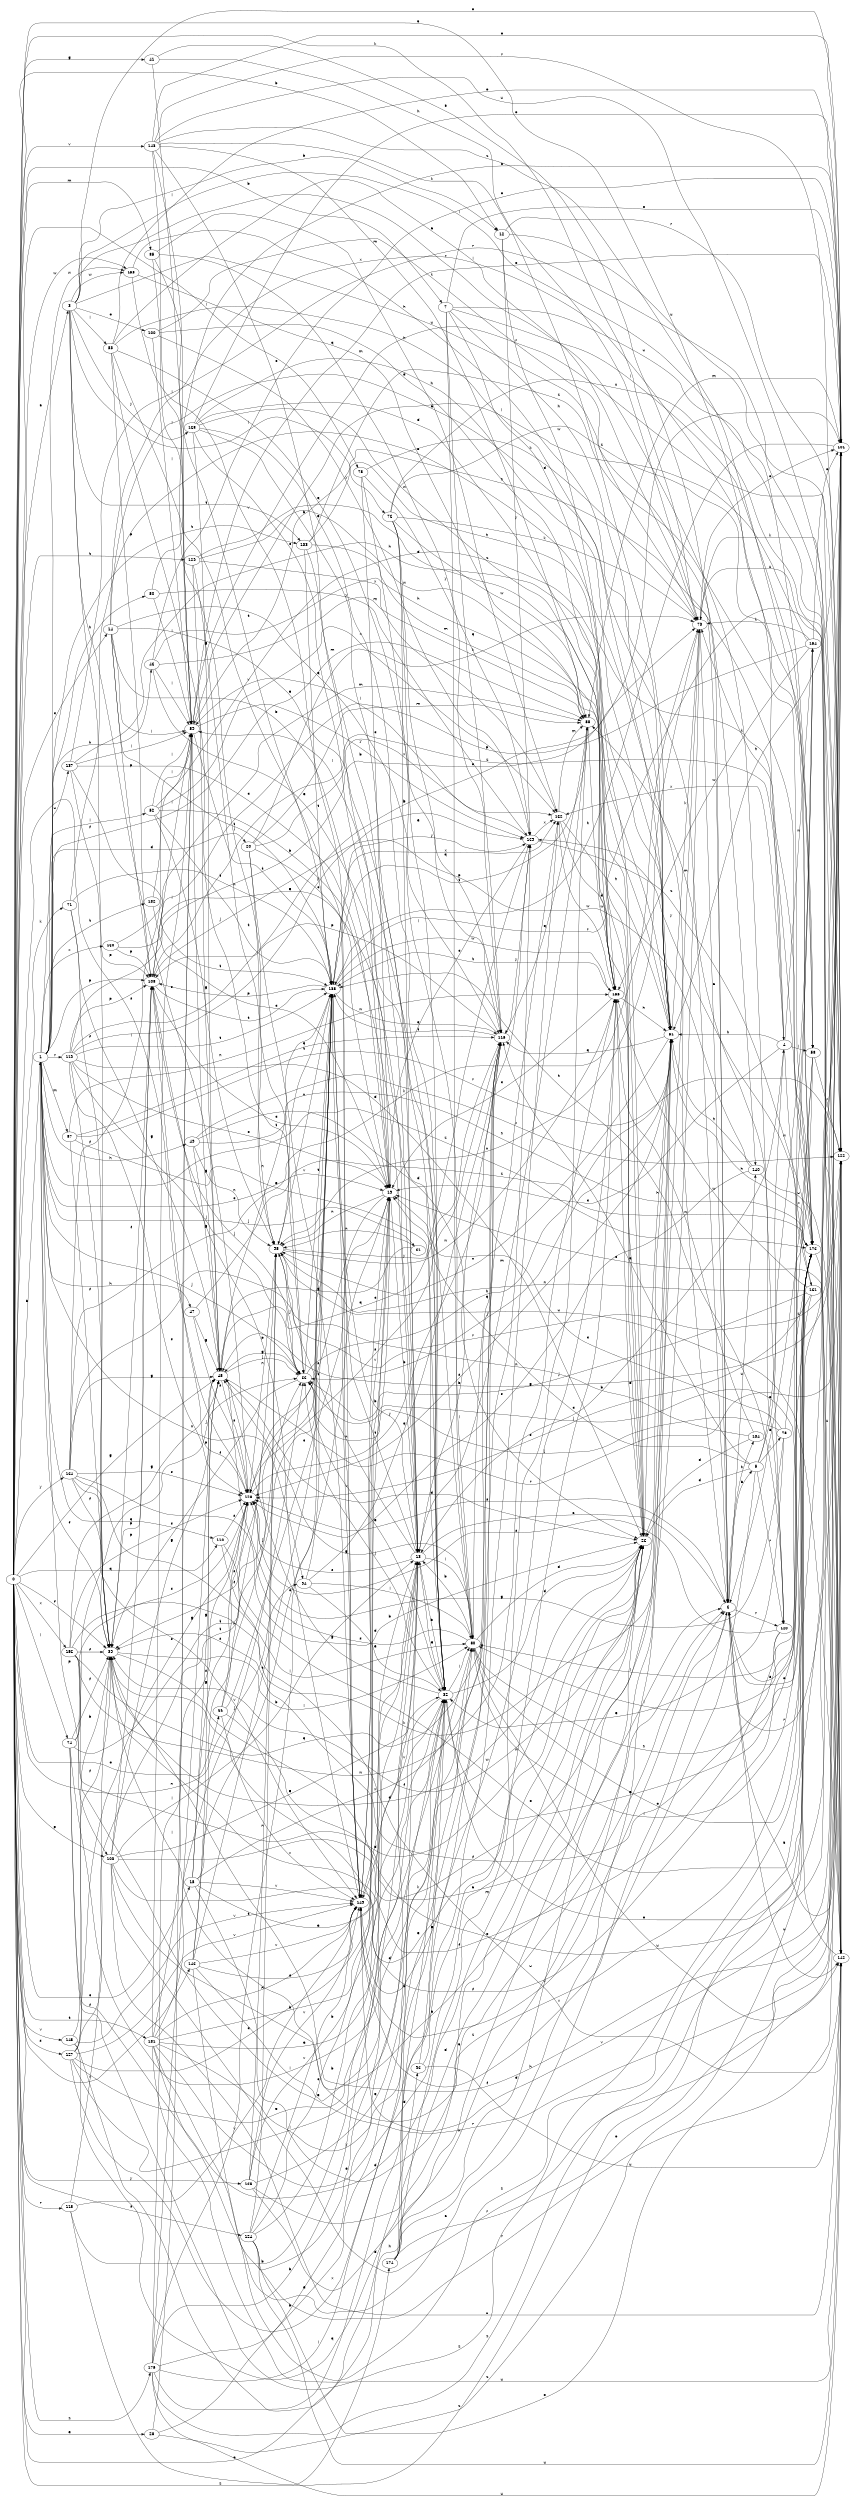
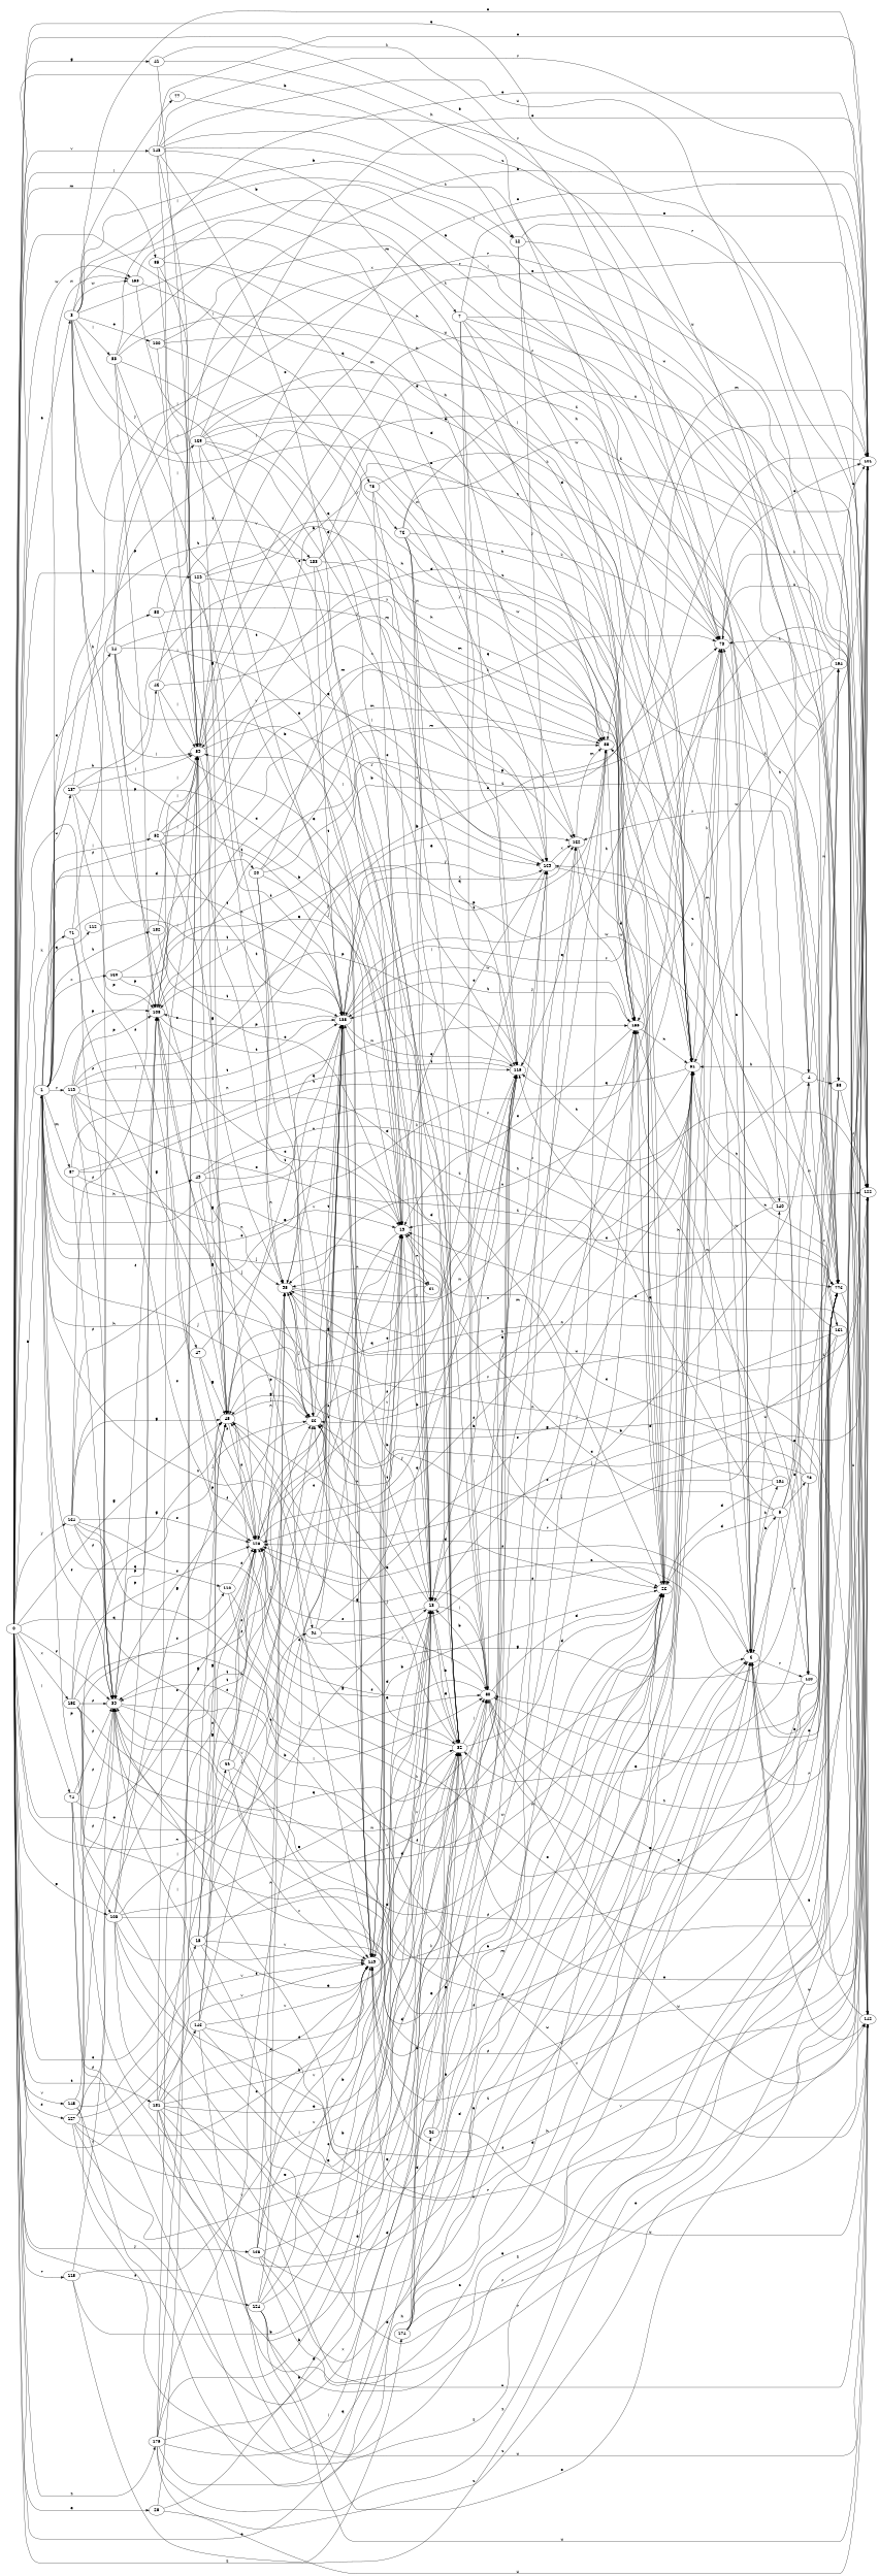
  strict digraph {
    fontname="DejaVu Sans"
    rankdir=LR
    node [fontname="DejaVu Sans"]
    edge [fontname="DejaVu Sans"]
    0
    1
    3
    4
    7
    12
    14
    15
    28
    39
    41
    45
    71
    73
    74
    75
    85
    94
    96
    99
    103
    110
    118
    124
    127
    128
    129
    131
    143
    145
    146
    153
    156
    164
    165
    174
    175
    19
    20
    46
    47
    49
    50
    52
    61
    66
    87
    88
    108
+   112
    119
    132
    133
    137
    160
-   176
+   176 [label=776]
    53
    58
    76
+   77
    100
    101
    120
    140
    168
    13
    51
    154
    161
    162
    26
    115
    142
    80
    122
    155
    169
    6
    32
    135
    59
    149
    95
    5
    78
    134
    0 -> 1 [label=a]
    0 -> 3 [label=a]
    0 -> 4 [label=a]
    0 -> 7 [label=b]
    0 -> 12 [label=b]
    0 -> 14 [label=c]
    0 -> 15 [label=c]
    0 -> 28 [label=e]
    0 -> 39 [label=f]
    0 -> 41 [label=g]
    0 -> 45 [label=g]
    0 -> 71 [label=k]
    0 -> 73 [label=k]
    0 -> 74 [label=l]
    0 -> 75 [label=l]
    0 -> 85 [label=m]
    0 -> 94 [label=n]
    0 -> 96 [label=o]
    0 -> 99 [label=o]
    0 -> 103 [label=p]
    0 -> 110 [label=q]
    0 -> 118 [label=r]
    0 -> 124 [label=s]
    0 -> 127 [label=s]
    0 -> 128 [label=s]
    0 -> 129 [label=t]
    0 -> 131 [label=t]
    0 -> 143 [label=v]
    0 -> 145 [label=v]
    0 -> 146 [label=v]
    0 -> 153 [label=w]
    0 -> 156 [label=x]
    0 -> 164 [label=y]
    0 -> 165 [label=y]
    0 -> 174 [label=z]
    0 -> 175 [label=z]
    1 -> 39 [label=f]
    1 -> 94 [label=n]
    1 -> 103 [label=p]
    1 -> 110 [label=q]
    1 -> 153 [label=w]
    1 -> 19 [label=c]
    1 -> 20 [label=d]
    1 -> 46 [label=h]
    1 -> 47 [label=h]
    1 -> 49 [label=h]
    1 -> 50 [label=h]
    1 -> 52 [label=i]
    1 -> 61 [label=j]
    1 -> 66 [label=j]
    1 -> 87 [label=m]
    1 -> 88 [label=m]
    1 -> 108 [label=p]
+   1 -> 112 [label=q]
    1 -> 119 [label=r]
    1 -> 132 [label=t]
    1 -> 133 [label=t]
    1 -> 137 [label=u]
    1 -> 160 [label=x]
    1 -> 176 [label=z]
    3 -> 12 [label=b]
    3 -> 128 [label=s]
    3 -> 153 [label=w]
    3 -> 108 [label=p]
    3 -> 133 [label=t]
    3 -> 53 [label=i]
    3 -> 58 [label=i]
    3 -> 76 [label=l]
+   3 -> 77 [label=l]
    3 -> 100 [label=o]
    3 -> 101 [label=o]
    3 -> 120 [label=r]
    3 -> 140 [label=u]
    3 -> 168 [label=y]
    4 -> 73 [label=k]
    4 -> 19 [label=c]
    4 -> 58 [label=i]
    4 -> 13 [label=b]
    4 -> 51 [label=h]
    4 -> 154 [label=w]
    4 -> 161 [label=x]
    4 -> 162 [label=x]
    7 -> 58 [label=i]
    7 -> 101 [label=o]
    7 -> 51 [label=h]
    7 -> 26 [label=d]
    7 -> 115 [label=q]
    7 -> 142 [label=u]
    7 -> 80 [label=l]
    12 -> 142 [label=u]
    12 -> 122 [label=r]
    12 -> 155 [label=w]
    12 -> 169 [label=y]
    14 -> 108 [label=p]
    14 -> 58 [label=i]
    14 -> 13 [label=b]
    14 -> 115 [label=q]
    14 -> 6 [label=a]
    14 -> 32 [label=e]
    14 -> 135 [label=t]
    14 -> 59 [label=i]
    15 -> 45 [label=g]
    15 -> 128 [label=s]
    15 -> 19 [label=c]
    15 -> 162 [label=x]
    15 -> 6 [label=a]
    15 -> 32 [label=e]
    15 -> 149 [label=v]
    28 -> 176 [label=z]
    28 -> 13 [label=b]
    28 -> 59 [label=i]
    39 -> 108 [label=p]
    39 -> 176 [label=z]
    39 -> 101 [label=o]
    39 -> 26 [label=d]
    39 -> 80 [label=l]
    41 -> 51 [label=h]
    41 -> 6 [label=a]
    41 -> 59 [label=i]
    45 -> 128 [label=s]
    45 -> 66 [label=j]
    45 -> 26 [label=d]
    45 -> 115 [label=q]
    45 -> 122 [label=r]
    45 -> 135 [label=t]
    71 -> 39 [label=f]
    71 -> 45 [label=g]
    71 -> 6 [label=a]
    71 -> 135 [label=t]
    73 -> 101 [label=o]
    73 -> 142 [label=u]
    73 -> 6 [label=a]
    73 -> 95 [label=n]
    74 -> 39 [label=f]
    74 -> 128 [label=s]
    74 -> 66 [label=j]
    74 -> 176 [label=z]
    74 -> 26 [label=d]
    74 -> 80 [label=l]
    74 -> 135 [label=t]
    75 -> 73 [label=k]
    75 -> 19 [label=c]
    75 -> 80 [label=l]
    75 -> 169 [label=y]
    85 -> 66 [label=j]
    85 -> 162 [label=x]
    85 -> 115 [label=q]
    85 -> 59 [label=i]
    94 -> 115 [label=q]
    94 -> 80 [label=l]
    94 -> 32 [label=e]
    94 -> 135 [label=t]
    96 -> 142 [label=u]
    96 -> 155 [label=w]
    96 -> 32 [label=e]
    99 -> 128 [label=s]
    99 -> 19 [label=c]
    99 -> 66 [label=j]
    99 -> 6 [label=a]
    99 -> 149 [label=v]
    103 -> 45 [label=g]
    103 -> 73 [label=k]
    103 -> 108 [label=p]
    103 -> 13 [label=b]
    103 -> 26 [label=d]
    103 -> 142 [label=u]
    103 -> 122 [label=r]
    103 -> 6 [label=a]
    103 -> 32 [label=e]
    110 -> 128 [label=s]
    110 -> 101 [label=o]
    110 -> 142 [label=u]
    118 -> 39 [label=f]
    118 -> 176 [label=z]
    118 -> 13 [label=b]
    118 -> 149 [label=v]
    124 -> 19 [label=c]
    124 -> 101 [label=o]
    124 -> 13 [label=b]
    124 -> 142 [label=u]
    124 -> 32 [label=e]
    124 -> 149 [label=v]
    124 -> 95 [label=n]
    127 -> 39 [label=f]
    127 -> 128 [label=s]
    127 -> 19 [label=c]
    127 -> 162 [label=x]
    127 -> 80 [label=l]
    127 -> 32 [label=e]
    127 -> 135 [label=t]
    127 -> 149 [label=v]
    128 -> 108 [label=p]
    128 -> 169 [label=y]
    128 -> 95 [label=n]
    129 -> 45 [label=g]
    129 -> 162 [label=x]
    129 -> 26 [label=d]
    129 -> 155 [label=w]
    129 -> 95 [label=n]
    131 -> 128 [label=s]
    131 -> 66 [label=j]
    131 -> 13 [label=b]
    131 -> 26 [label=d]
    131 -> 142 [label=u]
    131 -> 122 [label=r]
    131 -> 169 [label=y]
    131 -> 6 [label=a]
    131 -> 32 [label=e]
    131 -> 59 [label=i]
    131 -> 149 [label=v]
    143 -> 73 [label=k]
    143 -> 19 [label=c]
    143 -> 88 [label=m]
    143 -> 176 [label=z]
    143 -> 101 [label=o]
    143 -> 142 [label=u]
    143 -> 122 [label=r]
    143 -> 135 [label=t]
    143 -> 59 [label=i]
-   145 -> 39 [label=b]
+   145 -> 39 [label=f]
    145 -> 51 [label=h]
    145 -> 26 [label=d]
    145 -> 149 [label=v]
    146 -> 45 [label=g]
    146 -> 19 [label=c]
    146 -> 176 [label=z]
    146 -> 32 [label=e]
    146 -> 135 [label=t]
    146 -> 149 [label=v]
    146 -> 95 [label=n]
    153 -> 88 [label=m]
    153 -> 51 [label=h]
    153 -> 149 [label=v]
    156 -> 39 [label=f]
    156 -> 45 [label=g]
    156 -> 73 [label=k]
    156 -> 128 [label=s]
    156 -> 26 [label=d]
    156 -> 115 [label=q]
    156 -> 122 [label=r]
    156 -> 155 [label=w]
    164 -> 39 [label=f]
    164 -> 45 [label=g]
    164 -> 73 [label=k]
    164 -> 128 [label=s]
    164 -> 26 [label=d]
    164 -> 80 [label=l]
    164 -> 122 [label=r]
    164 -> 59 [label=i]
    164 -> 149 [label=v]
    165 -> 13 [label=b]
    165 -> 51 [label=h]
    165 -> 26 [label=d]
    165 -> 115 [label=q]
+   165 -> 6 [label=a]
    165 -> 149 [label=v]
    165 -> 95 [label=n]
    174 -> 88 [label=m]
    174 -> 101 [label=o]
    174 -> 13 [label=b]
    174 -> 51 [label=h]
    174 -> 26 [label=d]
    174 -> 32 [label=e]
    175 -> 45 [label=g]
    175 -> 176 [label=z]
    175 -> 13 [label=b]
    175 -> 115 [label=q]
    175 -> 142 [label=u]
    175 -> 80 [label=l]
    175 -> 32 [label=e]
    175 -> 135 [label=t]
    175 -> 59 [label=i]
    19 -> 128 [label=s]
    19 -> 13 [label=b]
    19 -> 149 [label=v]
-   19 -> 95 [label=n]
+   19 -> 61 [label=n]
    20 -> 73 [label=k]
-   20 -> 19 [label=c]
+   20 -> 19 [label=j]
    20 -> 88 [label=m]
    20 -> 162 [label=x]
    20 -> 149 [label=v]
    20 -> 95 [label=n]
    46 -> 88 [label=m]
    46 -> 101 [label=o]
    46 -> 51 [label=h]
    46 -> 32 [label=e]
    46 -> 59 [label=i]
    47 -> 45 [label=g]
    47 -> 128 [label=s]
    47 -> 176 [label=z]
    49 -> 45 [label=g]
    49 -> 176 [label=z]
    49 -> 26 [label=d]
    49 -> 122 [label=r]
    49 -> 95 [label=n]
    50 -> 101 [label=o]
    50 -> 169 [label=y]
    50 -> 59 [label=i]
    52 -> 176 [label=z]
    52 -> 13 [label=b]
    52 -> 162 [label=x]
    52 -> 135 [label=t]
    52 -> 59 [label=i]
    52 -> 95 [label=n]
    61 -> 45 [label=g]
    61 -> 95 [label=n]
    66 -> 39 [label=f]
    66 -> 45 [label=g]
    66 -> 51 [label=h]
    66 -> 32 [label=e]
    66 -> 135 [label=t]
    87 -> 39 [label=f]
    87 -> 115 [label=q]
    87 -> 122 [label=r]
    87 -> 155 [label=w]
    87 -> 32 [label=e]
    88 -> 115 [label=q]
    88 -> 155 [label=w]
    88 -> 135 [label=t]
    108 -> 39 [label=f]
    108 -> 19 [label=c]
    108 -> 66 [label=j]
    108 -> 176 [label=z]
    108 -> 135 [label=t]
    108 -> 59 [label=i]
+   112 -> 135 [label=t]
    119 -> 39 [label=f]
    119 -> 73 [label=k]
    119 -> 128 [label=s]
    119 -> 19 [label=c]
    119 -> 66 [label=j]
    119 -> 108 [label=p]
    119 -> 101 [label=o]
    119 -> 26 [label=d]
    119 -> 169 [label=y]
    119 -> 135 [label=t]
    132 -> 19 [label=c]
    132 -> 59 [label=i]
    133 -> 88 [label=m]
    133 -> 176 [label=z]
    133 -> 13 [label=b]
    133 -> 51 [label=h]
    133 -> 135 [label=t]
    137 -> 39 [label=f]
    137 -> 19 [label=c]
    137 -> 51 [label=h]
    137 -> 122 [label=r]
    137 -> 135 [label=t]
    137 -> 59 [label=i]
    160 -> 88 [label=m]
    160 -> 108 [label=p]
    160 -> 32 [label=e]
    176 -> 51 [label=h]
    176 -> 142 [label=u]
    176 -> 80 [label=l]
    53 -> 66 [label=j]
    53 -> 108 [label=p]
    53 -> 101 [label=o]
    53 -> 51 [label=h]
    53 -> 115 [label=q]
    53 -> 6 [label=a]
    53 -> 149 [label=v]
    58 -> 39 [label=f]
    58 -> 122 [label=r]
    58 -> 6 [label=a]
    58 -> 32 [label=e]
    76 -> 73 [label=k]
    76 -> 176 [label=z]
    76 -> 13 [label=b]
    76 -> 115 [label=q]
    76 -> 142 [label=u]
    76 -> 155 [label=w]
    76 -> 32 [label=e]
+   77 -> 122 [label=r]
    100 -> 73 [label=k]
    100 -> 26 [label=d]
    100 -> 169 [label=y]
    100 -> 59 [label=i]
    101 -> 88 [label=m]
    101 -> 51 [label=h]
    101 -> 135 [label=t]
    101 -> 149 [label=v]
    120 -> 39 [label=f]
    120 -> 128 [label=s]
    120 -> 88 [label=m]
    120 -> 80 [label=l]
    120 -> 135 [label=t]
    140 -> 128 [label=s]
    140 -> 108 [label=p]
    140 -> 51 [label=h]
-   140 -> 142 [label=u]
    168 -> 45 [label=g]
    168 -> 19 [label=c]
    168 -> 101 [label=o]
    168 -> 13 [label=b]
    168 -> 51 [label=h]
    168 -> 26 [label=d]
    168 -> 155 [label=w]
    168 -> 32 [label=e]
    13 -> 128 [label=s]
    13 -> 88 [label=m]
    13 -> 80 [label=l]
    13 -> 6 [label=a]
    13 -> 32 [label=e]
    13 -> 135 [label=t]
    13 -> 95 [label=n]
    51 -> 39 [label=f]
    51 -> 73 [label=k]
    51 -> 128 [label=s]
    51 -> 66 [label=j]
    51 -> 115 [label=q]
    51 -> 95 [label=n]
    154 -> 39 [label=f]
    154 -> 73 [label=k]
    154 -> 108 [label=p]
    154 -> 101 [label=o]
    154 -> 80 [label=l]
    154 -> 155 [label=w]
    154 -> 59 [label=i]
    161 -> 128 [label=s]
    161 -> 66 [label=j]
    161 -> 155 [label=w]
    161 -> 169 [label=y]
    161 -> 6 [label=a]
    161 -> 95 [label=n]
    162 -> 88 [label=m]
-   162 -> 51 [label=h]
    162 -> 26 [label=d]
    162 -> 155 [label=w]
    26 -> 51 [label=h]
    115 -> 128 [label=s]
    115 -> 108 [label=p]
    115 -> 13 [label=b]
    115 -> 169 [label=y]
    115 -> 135 [label=t]
    142 -> 19 [label=c]
    142 -> 66 [label=j]
    80 -> 45 [label=g]
    80 -> 128 [label=s]
    80 -> 176 [label=z]
    80 -> 101 [label=o]
    80 -> 13 [label=b]
    80 -> 26 [label=d]
    80 -> 115 [label=q]
    80 -> 142 [label=u]
    80 -> 59 [label=i]
    122 -> 39 [label=f]
    122 -> 45 [label=g]
    122 -> 73 [label=k]
    122 -> 6 [label=a]
    155 -> 19 [label=c]
    155 -> 51 [label=h]
    155 -> 26 [label=d]
    155 -> 135 [label=t]
    169 -> 19 [label=c]
    169 -> 176 [label=z]
    169 -> 162 [label=x]
    169 -> 59 [label=i]
    6 -> 128 [label=s]
    6 -> 101 [label=o]
    6 -> 120 [label=r]
    6 -> 140 [label=u]
    6 -> 142 [label=u]
    6 -> 122 [label=r]
    6 -> 149 [label=v]
    6 -> 5 [label=a]
    6 -> 134 [label=t]
    32 -> 45 [label=g]
    32 -> 66 [label=j]
    32 -> 101 [label=o]
    32 -> 13 [label=b]
    32 -> 26 [label=d]
    32 -> 80 [label=l]
    32 -> 149 [label=v]
    135 -> 39 [label=f]
    135 -> 108 [label=p]
    135 -> 13 [label=b]
    135 -> 162 [label=x]
    135 -> 115 [label=q]
    135 -> 122 [label=r]
    135 -> 155 [label=w]
    135 -> 169 [label=y]
    135 -> 149 [label=v]
    135 -> 95 [label=n]
    59 -> 45 [label=g]
    59 -> 176 [label=z]
    59 -> 101 [label=o]
    59 -> 122 [label=r]
    59 -> 169 [label=y]
    59 -> 135 [label=t]
    149 -> 19 [label=c]
    149 -> 108 [label=p]
    149 -> 13 [label=b]
    149 -> 155 [label=w]
    95 -> 66 [label=j]
    95 -> 142 [label=u]
    95 -> 155 [label=w]
    95 -> 169 [label=y]
    95 -> 135 [label=t]
    5 -> 4 [label=a]
    5 -> 19 [label=c]
    5 -> 120 [label=r]
    5 -> 154 [label=w]
    5 -> 26 [label=d]
    5 -> 115 [label=q]
    5 -> 149 [label=v]
    5 -> 78 [label=l]
    78 -> 45 [label=g]
    78 -> 19 [label=c]
    78 -> 66 [label=j]
    78 -> 176 [label=z]
    78 -> 32 [label=e]
    134 -> 26 [label=d]
    134 -> 155 [label=w]
    134 -> 95 [label=n]
  }
